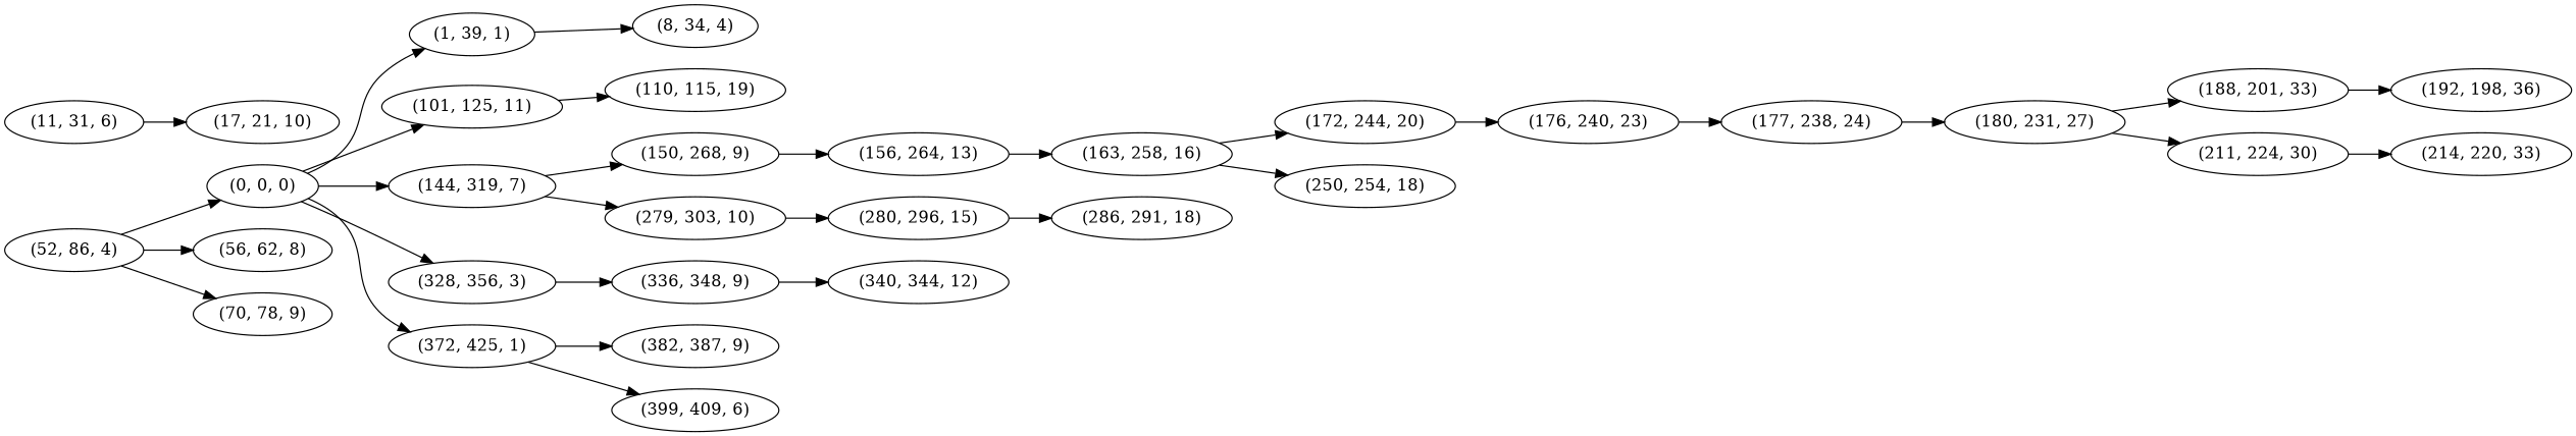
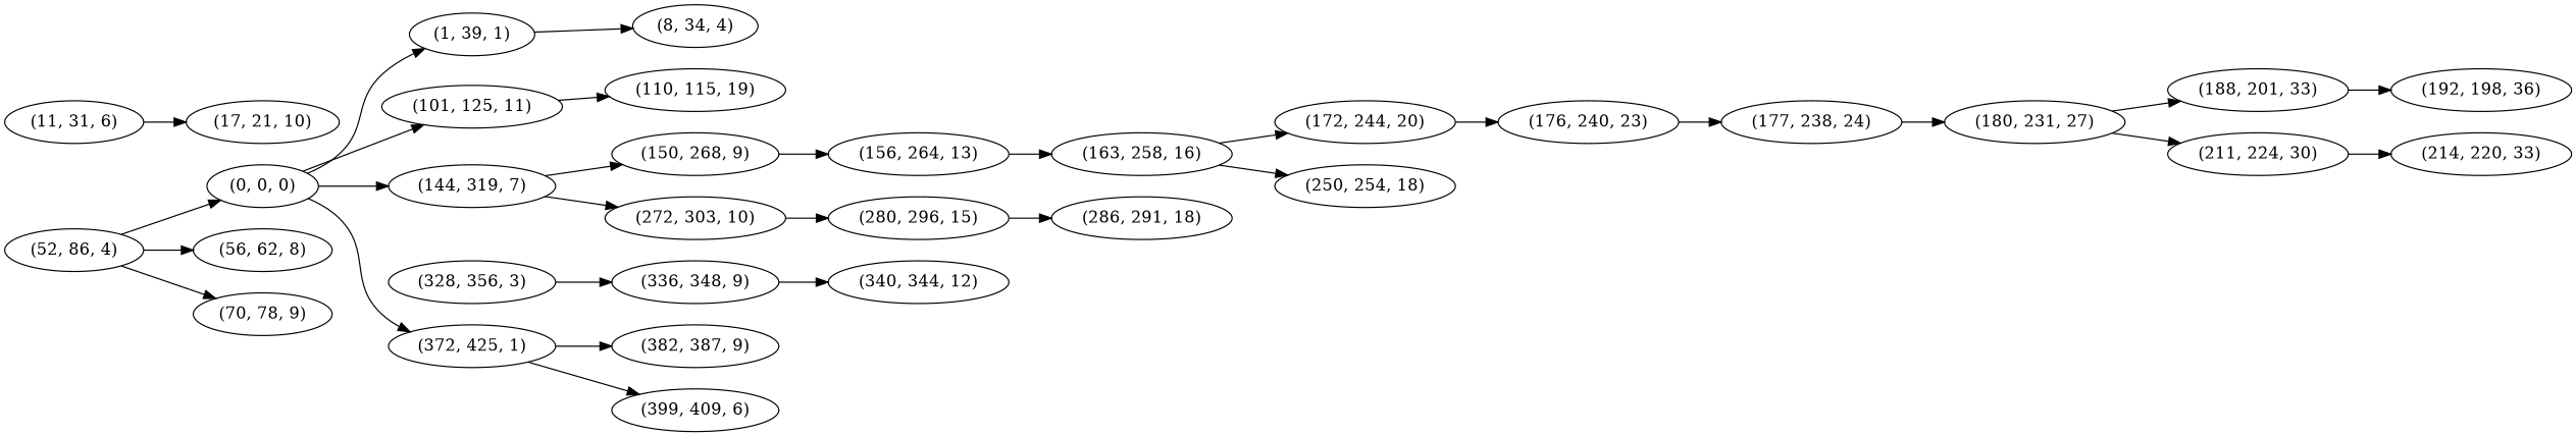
  digraph {
    rankdir=LR
    "(0, 0, 0)"
    "(1, 39, 1)"
    "(101, 125, 11)"
    "(144, 319, 7)"
    "(328, 356, 3)"
    "(372, 425, 1)"
    "(8, 34, 4)"
    "(52, 86, 4)"
    "(56, 62, 8)"
    "(70, 78, 9)"
    "(110, 115, 19)"
    "(150, 268, 9)"
-   "(272, 303, 10)" [label="(279, 303, 10)"]
+   "(272, 303, 10)"
    "(336, 348, 9)"
    "(382, 387, 9)"
    "(399, 409, 6)"
    "(11, 31, 6)"
    "(17, 21, 10)"
    "(156, 264, 13)"
    "(280, 296, 15)"
    "(163, 258, 16)"
    "(172, 244, 20)"
    "(250, 254, 18)"
    "(176, 240, 23)"
    "(177, 238, 24)"
    "(180, 231, 27)"
    "(188, 201, 33)"
    "(211, 224, 30)"
    "(192, 198, 36)"
    "(214, 220, 33)"
    "(286, 291, 18)"
    "(340, 344, 12)"
    "(0, 0, 0)" -> "(1, 39, 1)"
    "(0, 0, 0)" -> "(101, 125, 11)"
    "(0, 0, 0)" -> "(144, 319, 7)"
-   "(0, 0, 0)" -> "(328, 356, 3)"
    "(0, 0, 0)" -> "(372, 425, 1)"
    "(1, 39, 1)" -> "(8, 34, 4)"
    "(101, 125, 11)" -> "(110, 115, 19)"
    "(144, 319, 7)" -> "(150, 268, 9)"
    "(144, 319, 7)" -> "(272, 303, 10)"
    "(328, 356, 3)" -> "(336, 348, 9)"
    "(372, 425, 1)" -> "(382, 387, 9)"
    "(372, 425, 1)" -> "(399, 409, 6)"
    "(52, 86, 4)" -> "(0, 0, 0)"
    "(52, 86, 4)" -> "(56, 62, 8)"
    "(52, 86, 4)" -> "(70, 78, 9)"
    "(150, 268, 9)" -> "(156, 264, 13)"
    "(272, 303, 10)" -> "(280, 296, 15)"
    "(336, 348, 9)" -> "(340, 344, 12)"
    "(11, 31, 6)" -> "(17, 21, 10)"
    "(156, 264, 13)" -> "(163, 258, 16)"
    "(280, 296, 15)" -> "(286, 291, 18)"
    "(163, 258, 16)" -> "(172, 244, 20)"
    "(163, 258, 16)" -> "(250, 254, 18)"
    "(172, 244, 20)" -> "(176, 240, 23)"
    "(176, 240, 23)" -> "(177, 238, 24)"
    "(177, 238, 24)" -> "(180, 231, 27)"
    "(180, 231, 27)" -> "(188, 201, 33)"
    "(180, 231, 27)" -> "(211, 224, 30)"
    "(188, 201, 33)" -> "(192, 198, 36)"
    "(211, 224, 30)" -> "(214, 220, 33)"
  }
